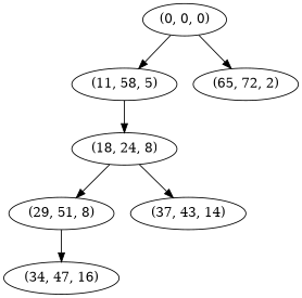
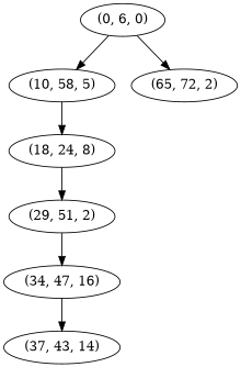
  digraph {
-   "(0, 0, 0)"
-   "(10, 58, 5)" [label="(11, 58, 5)"]
+   "(0, 0, 0)" [label="(0, 6, 0)"]
+   "(10, 58, 5)"
    n3 [label="(65, 72, 2)"]
    "(18, 24, 8)"
-   "(29, 51, 8)"
+   "(29, 51, 8)" [label="(29, 51, 2)"]
    n6 [label="(34, 47, 16)"]
    "(37, 43, 14)"
    "(0, 0, 0)" -> "(10, 58, 5)"
    "(0, 0, 0)" -> n3
    "(10, 58, 5)" -> "(18, 24, 8)"
    "(18, 24, 8)" -> "(29, 51, 8)"
    "(29, 51, 8)" -> n6
-   "(18, 24, 8)" -> "(37, 43, 14)"
+   n6 -> "(37, 43, 14)"
  }
